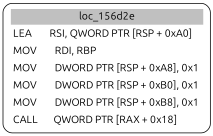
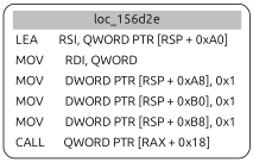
  digraph {
    fontname=Ubuntu
-   n1 [fontname=Ubuntu label=<<table border="0" cellborder="0" cellpadding="3"><tr><td align="center" colspan="2" bgcolor="grey">loc_156d2e</td></tr><tr><td align="left">LEA        RSI, QWORD PTR [RSP + 0xA0]</td></tr><tr><td align="left">MOV        RDI, RBP</td></tr><tr><td align="left">MOV        DWORD PTR [RSP + 0xA8], 0x1</td></tr><tr><td align="left">MOV        DWORD PTR [RSP + 0xB0], 0x1</td></tr><tr><td align="left">MOV        DWORD PTR [RSP + 0xB8], 0x1</td></tr><tr><td align="left">CALL       QWORD PTR [RAX + 0x18]</td></tr></table>> shape=Mrecord]
+   n1 [fontname=Ubuntu label=<<table border="0" cellborder="0" cellpadding="3"><tr><td align="center" colspan="2" bgcolor="grey">loc_156d2e</td></tr><tr><td align="left">LEA        RSI, QWORD PTR [RSP + 0xA0]</td></tr><tr><td align="left">MOV        RDI, QWORD</td></tr><tr><td align="left">MOV        DWORD PTR [RSP + 0xA8], 0x1</td></tr><tr><td align="left">MOV        DWORD PTR [RSP + 0xB0], 0x1</td></tr><tr><td align="left">MOV        DWORD PTR [RSP + 0xB8], 0x1</td></tr><tr><td align="left">CALL       QWORD PTR [RAX + 0x18]</td></tr></table>> shape=Mrecord]
  }
